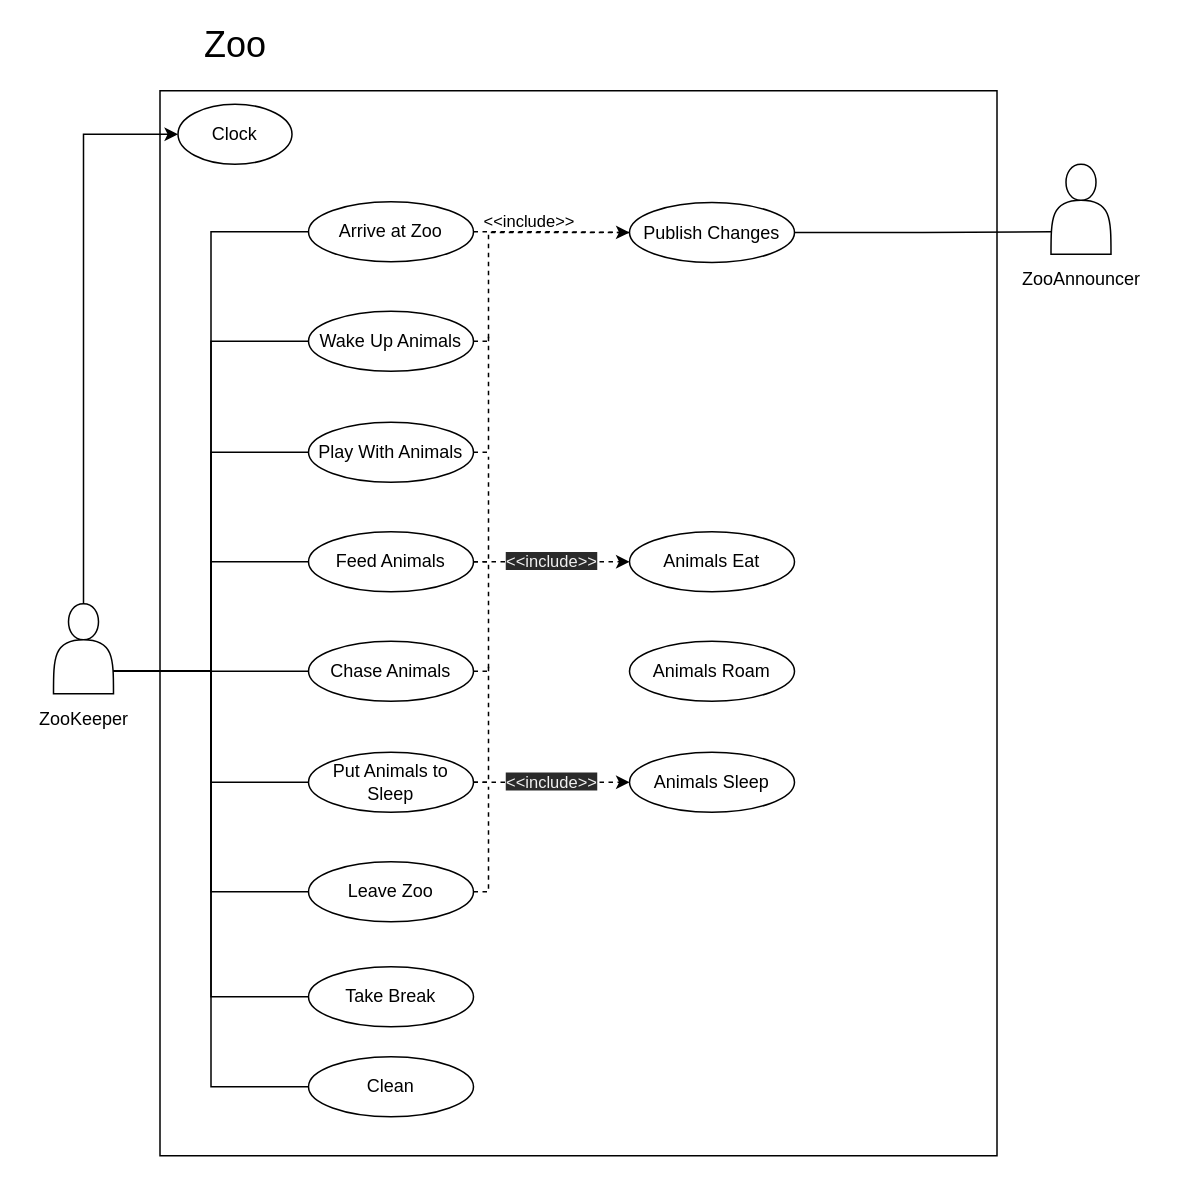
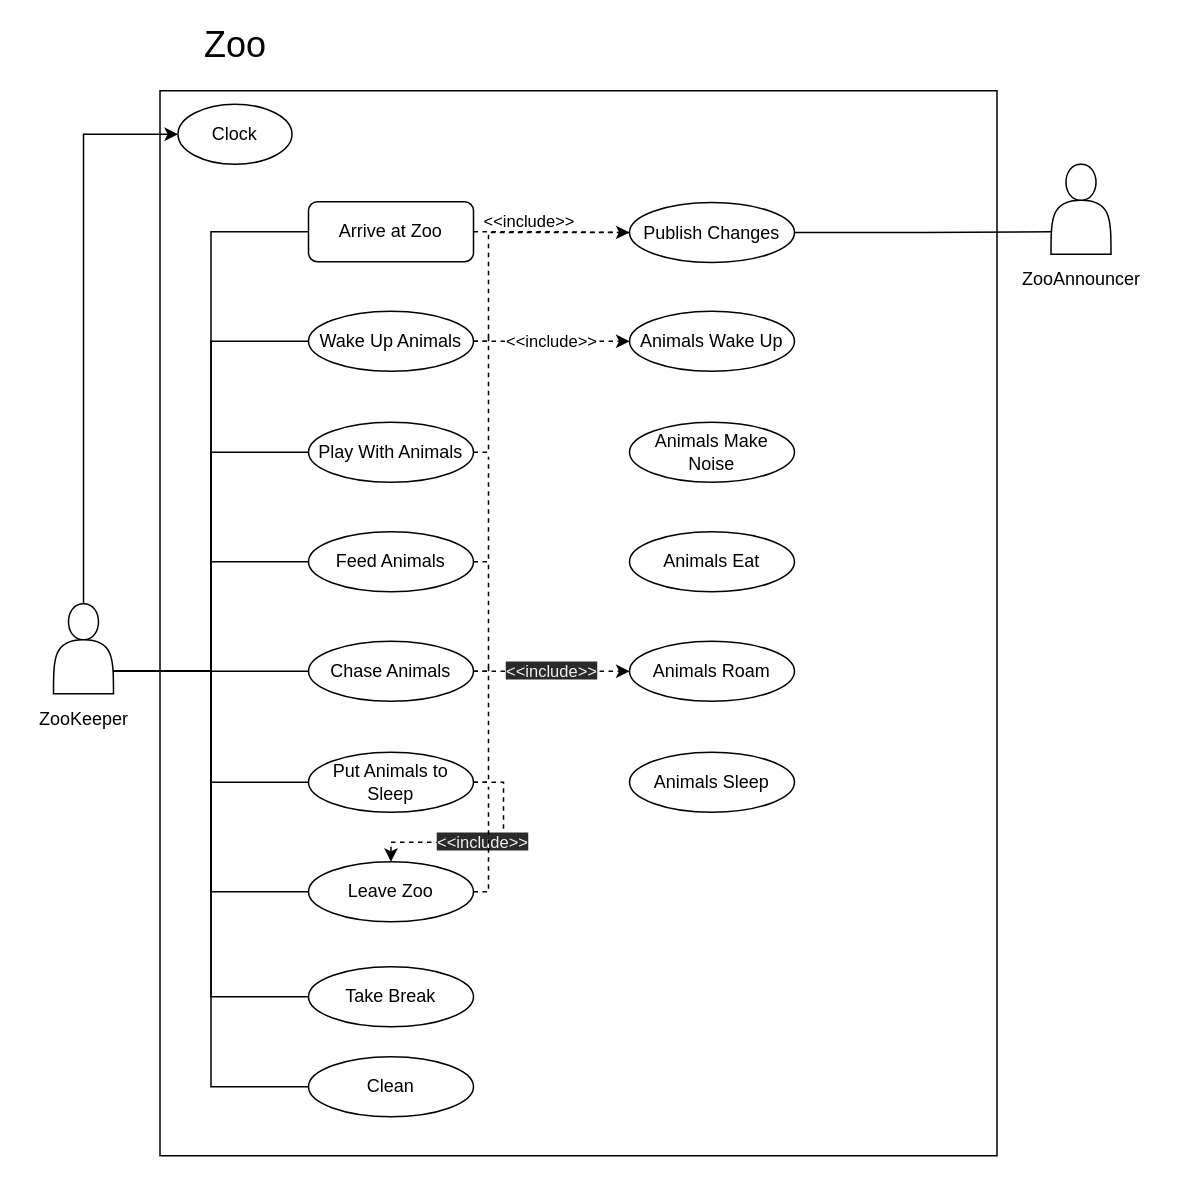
  <mxCell id="0" />
  <mxCell id="1" parent="0" />
  <mxCell id="2" value="" style="rounded=0;whiteSpace=wrap;html=1;fillColor=none;" parent="1" vertex="1"><mxGeometry x="106" y="60" width="558" height="710" as="geometry" /></mxCell>
  <mxCell id="3" value="&lt;font style=&quot;font-size: 24px&quot;&gt;Zoo&lt;/font&gt;" style="text;html=1;align=center;verticalAlign=middle;resizable=0;points=[];autosize=1;" parent="1" vertex="1"><mxGeometry x="126" y="20" width="60" height="20" as="geometry" /></mxCell>
  <mxCell id="4" value="" style="shape=actor;whiteSpace=wrap;html=1;fillColor=none;" parent="1" vertex="1"><mxGeometry x="700" y="109" width="40" height="60" as="geometry" /></mxCell>
  <mxCell id="5" value="ZooAnnouncer" style="text;html=1;align=center;verticalAlign=middle;resizable=0;points=[];autosize=1;" parent="1" vertex="1"><mxGeometry x="675" y="175.5" width="90" height="20" as="geometry" /></mxCell>
  <mxCell id="6" style="edgeStyle=orthogonalEdgeStyle;rounded=0;orthogonalLoop=1;jettySize=auto;html=1;exitX=1;exitY=0.5;exitDx=0;exitDy=0;dashed=1;endArrow=classic;endFill=1;" parent="1" source="8" target="33" edge="1"><mxGeometry relative="1" as="geometry" /></mxCell>
  <mxCell id="7" value="&amp;lt;&amp;lt;include&amp;gt;&amp;gt;" style="edgeLabel;html=1;align=center;verticalAlign=middle;resizable=0;points=[];" parent="6" vertex="1" connectable="0"><mxGeometry x="0.004" y="-8" relative="1" as="geometry"><mxPoint x="-8" y="-8" as="offset" /></mxGeometry></mxCell>
- <mxCell id="8" value="Arrive at Zoo" style="ellipse;whiteSpace=wrap;html=1;fillColor=none;" parent="1" vertex="1"><mxGeometry x="205" y="134" width="110" height="40" as="geometry" /></mxCell>
+ <mxCell id="8" value="Arrive at Zoo" style="whiteSpace=wrap;html=1;fillColor=none;rounded=1;" parent="1" vertex="1"><mxGeometry x="205" y="134" width="110" height="40" as="geometry" /></mxCell>
+ <mxCell id="9" value="&amp;lt;&amp;lt;include&amp;gt;&amp;gt;" style="edgeStyle=orthogonalEdgeStyle;rounded=0;orthogonalLoop=1;jettySize=auto;html=1;exitX=1;exitY=0.5;exitDx=0;exitDy=0;entryX=0;entryY=0.5;entryDx=0;entryDy=0;dashed=1;endArrow=classic;endFill=1;" parent="1" source="11" target="25" edge="1"><mxGeometry relative="1" as="geometry" /></mxCell>
  <mxCell id="10" style="edgeStyle=orthogonalEdgeStyle;rounded=0;orthogonalLoop=1;jettySize=auto;html=1;exitX=1;exitY=0.5;exitDx=0;exitDy=0;entryX=0;entryY=0.5;entryDx=0;entryDy=0;dashed=1;endArrow=none;endFill=1;" parent="1" source="11" target="33" edge="1"><mxGeometry relative="1" as="geometry"><Array as="points"><mxPoint x="325" y="227" /><mxPoint x="325" y="154" /></Array></mxGeometry></mxCell>
  <mxCell id="11" value="Wake Up Animals" style="ellipse;whiteSpace=wrap;html=1;fillColor=none;" parent="1" vertex="1"><mxGeometry x="205" y="207" width="110" height="40" as="geometry" /></mxCell>
  <mxCell id="12" style="edgeStyle=orthogonalEdgeStyle;rounded=0;orthogonalLoop=1;jettySize=auto;html=1;exitX=1;exitY=0.5;exitDx=0;exitDy=0;dashed=1;endArrow=none;endFill=0;" parent="1" source="13" edge="1"><mxGeometry relative="1" as="geometry"><mxPoint x="325" y="224" as="targetPoint" /><Array as="points"><mxPoint x="325" y="301" /></Array></mxGeometry></mxCell>
  <mxCell id="13" value="Play With Animals" style="ellipse;whiteSpace=wrap;html=1;fillColor=none;" parent="1" vertex="1"><mxGeometry x="205" y="281" width="110" height="40" as="geometry" /></mxCell>
- <mxCell id="14" value="&lt;meta http-equiv=&quot;content-type&quot; content=&quot;text/html; charset=utf-8&quot;&gt;&lt;span style=&quot;color: rgb(240, 240, 240); font-family: Helvetica; font-size: 11px; font-style: normal; font-variant-ligatures: normal; font-variant-caps: normal; font-weight: 400; letter-spacing: normal; orphans: 2; text-align: center; text-indent: 0px; text-transform: none; widows: 2; word-spacing: 0px; -webkit-text-stroke-width: 0px; background-color: rgb(42, 42, 42); text-decoration-style: initial; text-decoration-color: initial; float: none; display: inline !important;&quot;&gt;&amp;lt;&amp;lt;include&amp;gt;&amp;gt;&lt;/span&gt;" style="edgeStyle=orthogonalEdgeStyle;rounded=0;orthogonalLoop=1;jettySize=auto;html=1;exitX=1;exitY=0.5;exitDx=0;exitDy=0;entryX=0;entryY=0.5;entryDx=0;entryDy=0;dashed=1;endArrow=classic;endFill=1;" parent="1" source="16" target="27" edge="1"><mxGeometry relative="1" as="geometry" /></mxCell>
  <mxCell id="15" style="edgeStyle=orthogonalEdgeStyle;rounded=0;orthogonalLoop=1;jettySize=auto;html=1;exitX=1;exitY=0.5;exitDx=0;exitDy=0;dashed=1;endArrow=none;endFill=0;" parent="1" source="16" edge="1"><mxGeometry relative="1" as="geometry"><mxPoint x="325" y="304" as="targetPoint" /><Array as="points"><mxPoint x="325" y="374" /></Array></mxGeometry></mxCell>
  <mxCell id="16" value="Feed Animals" style="ellipse;whiteSpace=wrap;html=1;fillColor=none;" parent="1" vertex="1"><mxGeometry x="205" y="354" width="110" height="40" as="geometry" /></mxCell>
+ <mxCell id="17" value="&lt;meta http-equiv=&quot;content-type&quot; content=&quot;text/html; charset=utf-8&quot;&gt;&lt;span style=&quot;color: rgb(240, 240, 240); font-family: Helvetica; font-size: 11px; font-style: normal; font-variant-ligatures: normal; font-variant-caps: normal; font-weight: 400; letter-spacing: normal; orphans: 2; text-align: center; text-indent: 0px; text-transform: none; widows: 2; word-spacing: 0px; -webkit-text-stroke-width: 0px; background-color: rgb(42, 42, 42); text-decoration-style: initial; text-decoration-color: initial; float: none; display: inline !important;&quot;&gt;&amp;lt;&amp;lt;include&amp;gt;&amp;gt;&lt;/span&gt;" style="edgeStyle=orthogonalEdgeStyle;rounded=0;orthogonalLoop=1;jettySize=auto;html=1;exitX=1;exitY=0.5;exitDx=0;exitDy=0;dashed=1;endArrow=classic;endFill=1;" parent="1" source="19" target="28" edge="1"><mxGeometry relative="1" as="geometry" /></mxCell>
  <mxCell id="18" style="edgeStyle=orthogonalEdgeStyle;rounded=0;orthogonalLoop=1;jettySize=auto;html=1;exitX=1;exitY=0.5;exitDx=0;exitDy=0;dashed=1;endArrow=none;endFill=0;" parent="1" source="19" edge="1"><mxGeometry relative="1" as="geometry"><mxPoint x="325" y="374" as="targetPoint" /><Array as="points"><mxPoint x="325" y="447" /></Array></mxGeometry></mxCell>
  <mxCell id="19" value="Chase Animals" style="ellipse;whiteSpace=wrap;html=1;fillColor=none;" parent="1" vertex="1"><mxGeometry x="205" y="427" width="110" height="40" as="geometry" /></mxCell>
- <mxCell id="20" value="&lt;meta http-equiv=&quot;content-type&quot; content=&quot;text/html; charset=utf-8&quot;&gt;&lt;span style=&quot;color: rgb(240, 240, 240); font-family: Helvetica; font-size: 11px; font-style: normal; font-variant-ligatures: normal; font-variant-caps: normal; font-weight: 400; letter-spacing: normal; orphans: 2; text-align: center; text-indent: 0px; text-transform: none; widows: 2; word-spacing: 0px; -webkit-text-stroke-width: 0px; background-color: rgb(42, 42, 42); text-decoration-style: initial; text-decoration-color: initial; float: none; display: inline !important;&quot;&gt;&amp;lt;&amp;lt;include&amp;gt;&amp;gt;&lt;/span&gt;" style="edgeStyle=orthogonalEdgeStyle;rounded=0;orthogonalLoop=1;jettySize=auto;html=1;exitX=1;exitY=0.5;exitDx=0;exitDy=0;dashed=1;endArrow=classic;endFill=1;" parent="1" source="22" target="29" edge="1"><mxGeometry relative="1" as="geometry" /></mxCell>
+ <mxCell id="20" value="&lt;meta http-equiv=&quot;content-type&quot; content=&quot;text/html; charset=utf-8&quot;&gt;&lt;span style=&quot;color: rgb(240, 240, 240); font-family: Helvetica; font-size: 11px; font-style: normal; font-variant-ligatures: normal; font-variant-caps: normal; font-weight: 400; letter-spacing: normal; orphans: 2; text-align: center; text-indent: 0px; text-transform: none; widows: 2; word-spacing: 0px; -webkit-text-stroke-width: 0px; background-color: rgb(42, 42, 42); text-decoration-style: initial; text-decoration-color: initial; float: none; display: inline !important;&quot;&gt;&amp;lt;&amp;lt;include&amp;gt;&amp;gt;&lt;/span&gt;" style="edgeStyle=orthogonalEdgeStyle;rounded=0;orthogonalLoop=1;jettySize=auto;html=1;exitX=1;exitY=0.5;exitDx=0;exitDy=0;dashed=1;endArrow=classic;endFill=1;" parent="1" source="22" target="24" edge="1"><mxGeometry relative="1" as="geometry" /></mxCell>
  <mxCell id="21" style="edgeStyle=orthogonalEdgeStyle;rounded=0;orthogonalLoop=1;jettySize=auto;html=1;exitX=1;exitY=0.5;exitDx=0;exitDy=0;dashed=1;endArrow=none;endFill=0;" parent="1" source="22" edge="1"><mxGeometry relative="1" as="geometry"><mxPoint x="325" y="444" as="targetPoint" /><Array as="points"><mxPoint x="325" y="521" /></Array></mxGeometry></mxCell>
  <mxCell id="22" value="Put Animals to Sleep" style="ellipse;whiteSpace=wrap;html=1;fillColor=none;" parent="1" vertex="1"><mxGeometry x="205" y="501" width="110" height="40" as="geometry" /></mxCell>
  <mxCell id="23" style="edgeStyle=orthogonalEdgeStyle;rounded=0;orthogonalLoop=1;jettySize=auto;html=1;exitX=1;exitY=0.5;exitDx=0;exitDy=0;dashed=1;endArrow=none;endFill=0;" parent="1" source="24" edge="1"><mxGeometry relative="1" as="geometry"><mxPoint x="325" y="524" as="targetPoint" /><Array as="points"><mxPoint x="325" y="594" /></Array></mxGeometry></mxCell>
  <mxCell id="24" value="Leave Zoo" style="ellipse;whiteSpace=wrap;html=1;fillColor=none;" parent="1" vertex="1"><mxGeometry x="205" y="574" width="110" height="40" as="geometry" /></mxCell>
+ <mxCell id="25" value="Animals Wake Up" style="ellipse;whiteSpace=wrap;html=1;fillColor=none;" parent="1" vertex="1"><mxGeometry x="419" y="207" width="110" height="40" as="geometry" /></mxCell>
+ <mxCell id="26" value="Animals Make Noise" style="ellipse;whiteSpace=wrap;html=1;fillColor=none;" parent="1" vertex="1"><mxGeometry x="419" y="281" width="110" height="40" as="geometry" /></mxCell>
  <mxCell id="27" value="Animals Eat" style="ellipse;whiteSpace=wrap;html=1;fillColor=none;" parent="1" vertex="1"><mxGeometry x="419" y="354" width="110" height="40" as="geometry" /></mxCell>
  <mxCell id="28" value="Animals Roam" style="ellipse;whiteSpace=wrap;html=1;fillColor=none;" parent="1" vertex="1"><mxGeometry x="419" y="427" width="110" height="40" as="geometry" /></mxCell>
  <mxCell id="29" value="Animals Sleep" style="ellipse;whiteSpace=wrap;html=1;fillColor=none;" parent="1" vertex="1"><mxGeometry x="419" y="501" width="110" height="40" as="geometry" /></mxCell>
  <mxCell id="30" value="Take Break" style="ellipse;whiteSpace=wrap;html=1;fillColor=none;" parent="1" vertex="1"><mxGeometry x="205" y="644" width="110" height="40" as="geometry" /></mxCell>
  <mxCell id="31" value="Clean" style="ellipse;whiteSpace=wrap;html=1;fillColor=none;" parent="1" vertex="1"><mxGeometry x="205" y="704" width="110" height="40" as="geometry" /></mxCell>
  <mxCell id="32" style="edgeStyle=orthogonalEdgeStyle;rounded=0;orthogonalLoop=1;jettySize=auto;html=1;exitX=1;exitY=0.5;exitDx=0;exitDy=0;entryX=0;entryY=0.75;entryDx=0;entryDy=0;endArrow=none;endFill=0;" parent="1" source="33" target="4" edge="1"><mxGeometry relative="1" as="geometry" /></mxCell>
  <mxCell id="33" value="Publish Changes" style="ellipse;whiteSpace=wrap;html=1;fillColor=none;" parent="1" vertex="1"><mxGeometry x="419" y="134.5" width="110" height="40" as="geometry" /></mxCell>
  <mxCell id="34" value="" style="group" parent="1" vertex="1" connectable="0"><mxGeometry x="20" y="402" width="70" height="87" as="geometry" /></mxCell>
  <mxCell id="35" value="" style="shape=actor;whiteSpace=wrap;html=1;fillColor=none;" parent="34" vertex="1"><mxGeometry x="15" width="40" height="60" as="geometry" /></mxCell>
  <mxCell id="36" value="ZooKeeper" style="text;html=1;align=center;verticalAlign=middle;resizable=0;points=[];autosize=1;" parent="34" vertex="1"><mxGeometry y="67" width="70" height="20" as="geometry" /></mxCell>
  <mxCell id="37" style="edgeStyle=orthogonalEdgeStyle;rounded=0;orthogonalLoop=1;jettySize=auto;html=1;exitX=1;exitY=0.75;exitDx=0;exitDy=0;entryX=0;entryY=0.5;entryDx=0;entryDy=0;endArrow=none;endFill=0;" parent="1" source="35" target="8" edge="1"><mxGeometry relative="1" as="geometry" /></mxCell>
  <mxCell id="38" style="edgeStyle=orthogonalEdgeStyle;rounded=0;orthogonalLoop=1;jettySize=auto;html=1;exitX=1;exitY=0.75;exitDx=0;exitDy=0;entryX=0;entryY=0.5;entryDx=0;entryDy=0;endArrow=none;endFill=0;" parent="1" source="35" target="11" edge="1"><mxGeometry relative="1" as="geometry" /></mxCell>
  <mxCell id="39" style="edgeStyle=orthogonalEdgeStyle;rounded=0;orthogonalLoop=1;jettySize=auto;html=1;exitX=1;exitY=0.75;exitDx=0;exitDy=0;entryX=0;entryY=0.5;entryDx=0;entryDy=0;endArrow=none;endFill=0;" parent="1" source="35" target="13" edge="1"><mxGeometry relative="1" as="geometry" /></mxCell>
  <mxCell id="40" style="edgeStyle=orthogonalEdgeStyle;rounded=0;orthogonalLoop=1;jettySize=auto;html=1;exitX=1;exitY=0.75;exitDx=0;exitDy=0;entryX=0;entryY=0.5;entryDx=0;entryDy=0;endArrow=none;endFill=0;" parent="1" source="35" target="16" edge="1"><mxGeometry relative="1" as="geometry" /></mxCell>
  <mxCell id="41" style="edgeStyle=orthogonalEdgeStyle;rounded=0;orthogonalLoop=1;jettySize=auto;html=1;exitX=1;exitY=0.75;exitDx=0;exitDy=0;entryX=0;entryY=0.5;entryDx=0;entryDy=0;endArrow=none;endFill=0;" parent="1" source="35" target="19" edge="1"><mxGeometry relative="1" as="geometry" /></mxCell>
  <mxCell id="42" style="edgeStyle=orthogonalEdgeStyle;rounded=0;orthogonalLoop=1;jettySize=auto;html=1;exitX=1;exitY=0.75;exitDx=0;exitDy=0;entryX=0;entryY=0.5;entryDx=0;entryDy=0;endArrow=none;endFill=0;" parent="1" source="35" target="22" edge="1"><mxGeometry relative="1" as="geometry" /></mxCell>
  <mxCell id="43" style="edgeStyle=orthogonalEdgeStyle;rounded=0;orthogonalLoop=1;jettySize=auto;html=1;exitX=1;exitY=0.75;exitDx=0;exitDy=0;entryX=0;entryY=0.5;entryDx=0;entryDy=0;endArrow=none;endFill=0;" parent="1" source="35" target="24" edge="1"><mxGeometry relative="1" as="geometry" /></mxCell>
  <mxCell id="44" style="edgeStyle=orthogonalEdgeStyle;rounded=0;orthogonalLoop=1;jettySize=auto;html=1;exitX=1;exitY=0.75;exitDx=0;exitDy=0;entryX=0;entryY=0.5;entryDx=0;entryDy=0;endArrow=none;endFill=0;" parent="1" source="35" target="30" edge="1"><mxGeometry relative="1" as="geometry" /></mxCell>
  <mxCell id="45" style="edgeStyle=orthogonalEdgeStyle;rounded=0;orthogonalLoop=1;jettySize=auto;html=1;exitX=1;exitY=0.75;exitDx=0;exitDy=0;entryX=0;entryY=0.5;entryDx=0;entryDy=0;endArrow=none;endFill=0;" parent="1" source="35" target="31" edge="1"><mxGeometry relative="1" as="geometry" /></mxCell>
  <mxCell id="46" value="Clock" style="ellipse;whiteSpace=wrap;html=1;fillColor=none;" vertex="1" parent="1"><mxGeometry x="118" y="69" width="76" height="40" as="geometry" /></mxCell>
  <mxCell id="47" style="edgeStyle=orthogonalEdgeStyle;rounded=0;orthogonalLoop=1;jettySize=auto;html=1;exitX=0.5;exitY=0;exitDx=0;exitDy=0;entryX=0;entryY=0.5;entryDx=0;entryDy=0;" edge="1" parent="1" source="35" target="46"><mxGeometry relative="1" as="geometry" /></mxCell>
